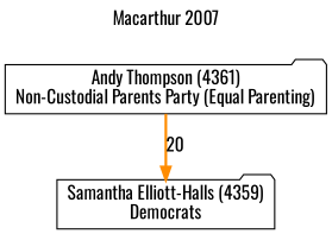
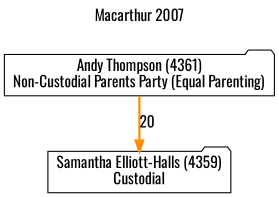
  digraph {
    label="Macarthur 2007"
    labelloc=t
    mclimit=10
    fontname=Oswald
    node [shape=folder color=black fontname=Oswald]
-   n1 [label="Samantha Elliott-Halls (4359)\nDemocrats"]
+   n1 [label="Samantha Elliott-Halls (4359)\nCustodial"]
    n2 [label="Andy Thompson (4361)\nNon-Custodial Parents Party (Equal Parenting)"]
    n2 -> n1 [label=20 color=darkorange style=bold fontname=Oswald]
  }
